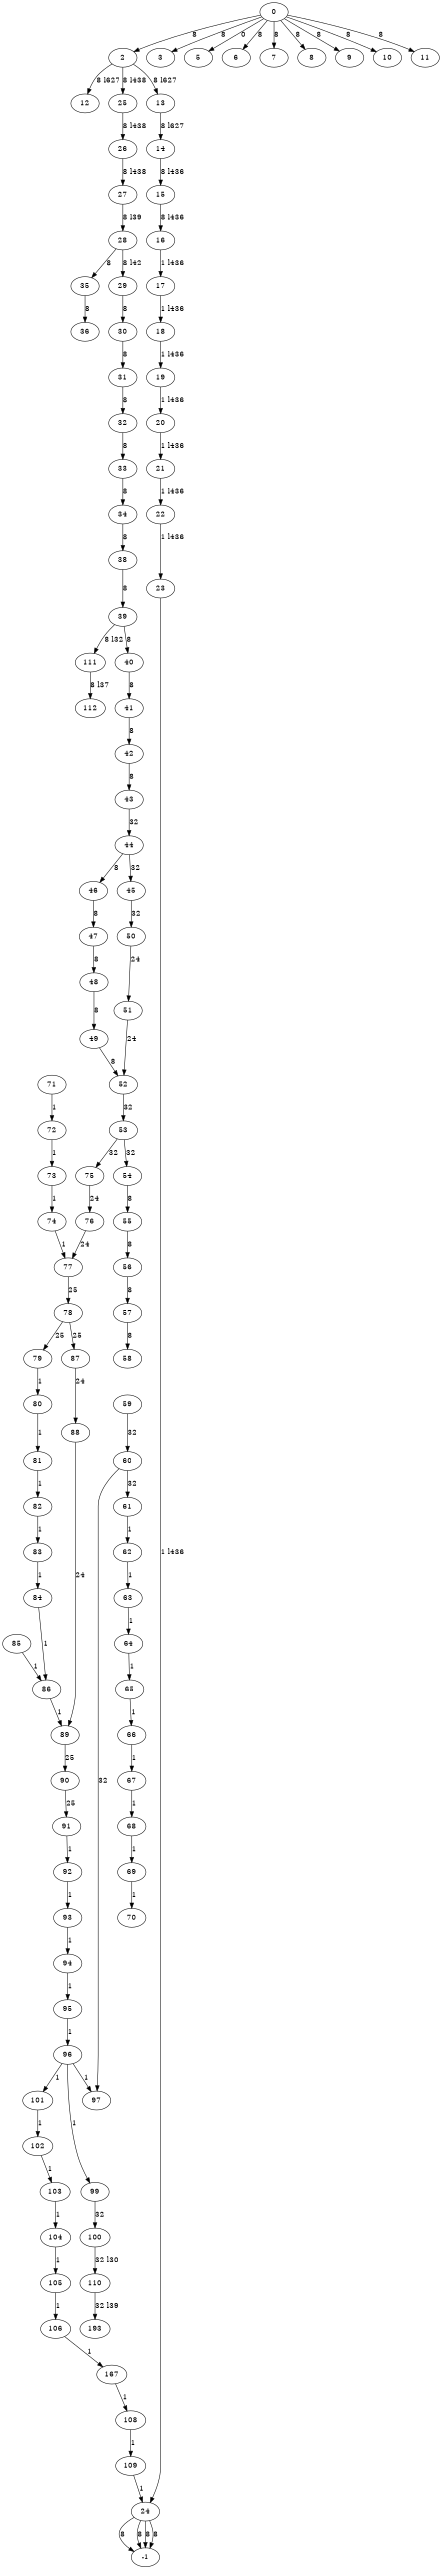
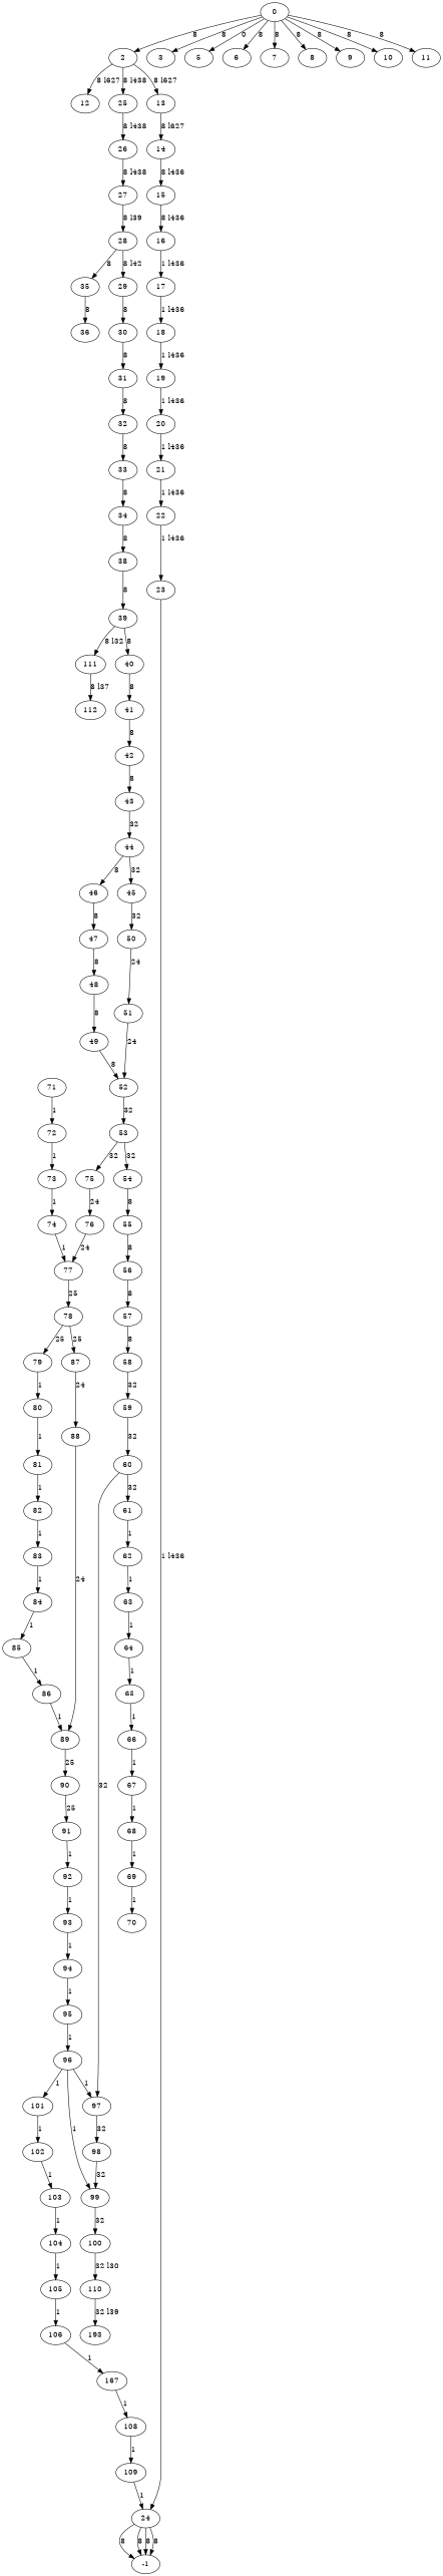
  digraph {
    fontname="DejaVu Serif"
    node [fontname="DejaVu Serif"]
    edge [fontname="DejaVu Serif"]
    0
    2
    3
    5
    6
    7
    8
    9
    10
    11
    12
    25
    13
    26
    14
    15
    16
    17
    18
    19
    20
    21
    22
    23
    24
    -1
    27
    28
    29
    35
    30
    36
    31
    32
    33
    34
    38
    39
    40
    111
    41
    112
    42
    43
    44
    45
    46
    50
    47
    51
    48
    49
    52
    53
    54
    75
    55
    76
    56
    57
    58
    59
    60
    61
    97
    62
+   98
    63
    64
    65
    66
    67
    68
    69
    70
    71
    72
    73
    74
    77
    78
    79
    87
    80
    88
    81
    82
    83
    84
    85
    86
    89
    90
    91
    92
    93
    94
    95
    96
    99
    101
    100
    102
    110
    n105 [label=193]
    103
    104
    105
    106
    n110 [label=167]
    108
    109
    0 -> 2 [label=8]
    0 -> 3 [label=8]
    0 -> 5 [label=0]
    0 -> 6 [label=8]
    0 -> 7 [label=8]
    0 -> 8 [label=8]
    0 -> 9 [label=8]
    0 -> 10 [label=8]
    0 -> 11 [label=8]
    2 -> 12 [label="8 l627"]
    2 -> 25 [label="8 l438"]
    2 -> 13 [label="8 l627"]
    25 -> 26 [label="8 l438"]
    13 -> 14 [label="8 l627"]
    26 -> 27 [label="8 l438"]
    14 -> 15 [label="8 l436"]
    15 -> 16 [label="8 l436"]
    16 -> 17 [label="1 l436"]
    17 -> 18 [label="1 l436"]
    18 -> 19 [label="1 l436"]
    19 -> 20 [label="1 l436"]
    20 -> 21 [label="1 l436"]
    21 -> 22 [label="1 l436"]
    22 -> 23 [label="1 l436"]
    23 -> 24 [label="1 l436"]
    24 -> -1 [label=8]
    24 -> -1 [label=8]
    24 -> -1 [label=8]
    24 -> -1 [label=8]
    27 -> 28 [label="8 l39"]
    28 -> 29 [label="8 l42"]
    28 -> 35 [label=8]
    29 -> 30 [label=8]
    35 -> 36 [label=8]
    30 -> 31 [label=8]
    31 -> 32 [label=8]
    32 -> 33 [label=8]
    33 -> 34 [label=8]
    34 -> 38 [label=8]
    38 -> 39 [label=8]
    39 -> 40 [label=8]
    39 -> 111 [label="8 l32"]
    40 -> 41 [label=8]
    111 -> 112 [label="8 l37"]
    41 -> 42 [label=8]
    42 -> 43 [label=8]
    43 -> 44 [label=32]
    44 -> 45 [label=32]
    44 -> 46 [label=8]
    45 -> 50 [label=32]
    46 -> 47 [label=8]
    50 -> 51 [label=24]
    47 -> 48 [label=8]
    51 -> 52 [label=24]
    48 -> 49 [label=8]
    49 -> 52 [label=8]
    52 -> 53 [label=32]
    53 -> 54 [label=32]
    53 -> 75 [label=32]
    54 -> 55 [label=8]
    75 -> 76 [label=24]
    55 -> 56 [label=8]
    76 -> 77 [label=24]
    56 -> 57 [label=8]
    57 -> 58 [label=8]
+   58 -> 59 [label=32]
    59 -> 60 [label=32]
    60 -> 61 [label=32]
    60 -> 97 [label=32]
    61 -> 62 [label=1]
+   97 -> 98 [label=32]
    62 -> 63 [label=1]
+   98 -> 99 [label=32]
    63 -> 64 [label=1]
    64 -> 65 [label=1]
    65 -> 66 [label=1]
    66 -> 67 [label=1]
    67 -> 68 [label=1]
    68 -> 69 [label=1]
    69 -> 70 [label=1]
    71 -> 72 [label=1]
    72 -> 73 [label=1]
    73 -> 74 [label=1]
    74 -> 77 [label=1]
    77 -> 78 [label=25]
    78 -> 79 [label=25]
    78 -> 87 [label=25]
    79 -> 80 [label=1]
    87 -> 88 [label=24]
    80 -> 81 [label=1]
    88 -> 89 [label=24]
    81 -> 82 [label=1]
    82 -> 83 [label=1]
    83 -> 84 [label=1]
-   84 -> 86 [label=1]
+   84 -> 85 [label=1]
    85 -> 86 [label=1]
    86 -> 89 [label=1]
    89 -> 90 [label=25]
    90 -> 91 [label=25]
    91 -> 92 [label=1]
    92 -> 93 [label=1]
    93 -> 94 [label=1]
    94 -> 95 [label=1]
    95 -> 96 [label=1]
    96 -> 97 [label=1]
    96 -> 99 [label=1]
    96 -> 101 [label=1]
    99 -> 100 [label=32]
    101 -> 102 [label=1]
    100 -> 110 [label="32 l30"]
    102 -> 103 [label=1]
    110 -> n105 [label="32 l39"]
    103 -> 104 [label=1]
    104 -> 105 [label=1]
    105 -> 106 [label=1]
    106 -> n110 [label=1]
    n110 -> 108 [label=1]
    108 -> 109 [label=1]
    109 -> 24 [label=1]
  }
